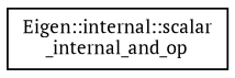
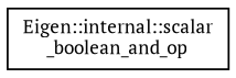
  digraph {
    rankdir=LR
    fontname="PT Serif"
-   n1 [color=black fillcolor=white fontname="PT Serif" fontsize=10 height=0.2 label="Eigen::internal::scalar\l_internal_and_op" shape=record style=filled width=0.4]
+   n1 [color=black fillcolor=white fontname="PT Serif" fontsize=10 height=0.2 label="Eigen::internal::scalar\l_boolean_and_op" shape=record style=filled width=0.4]
  }
